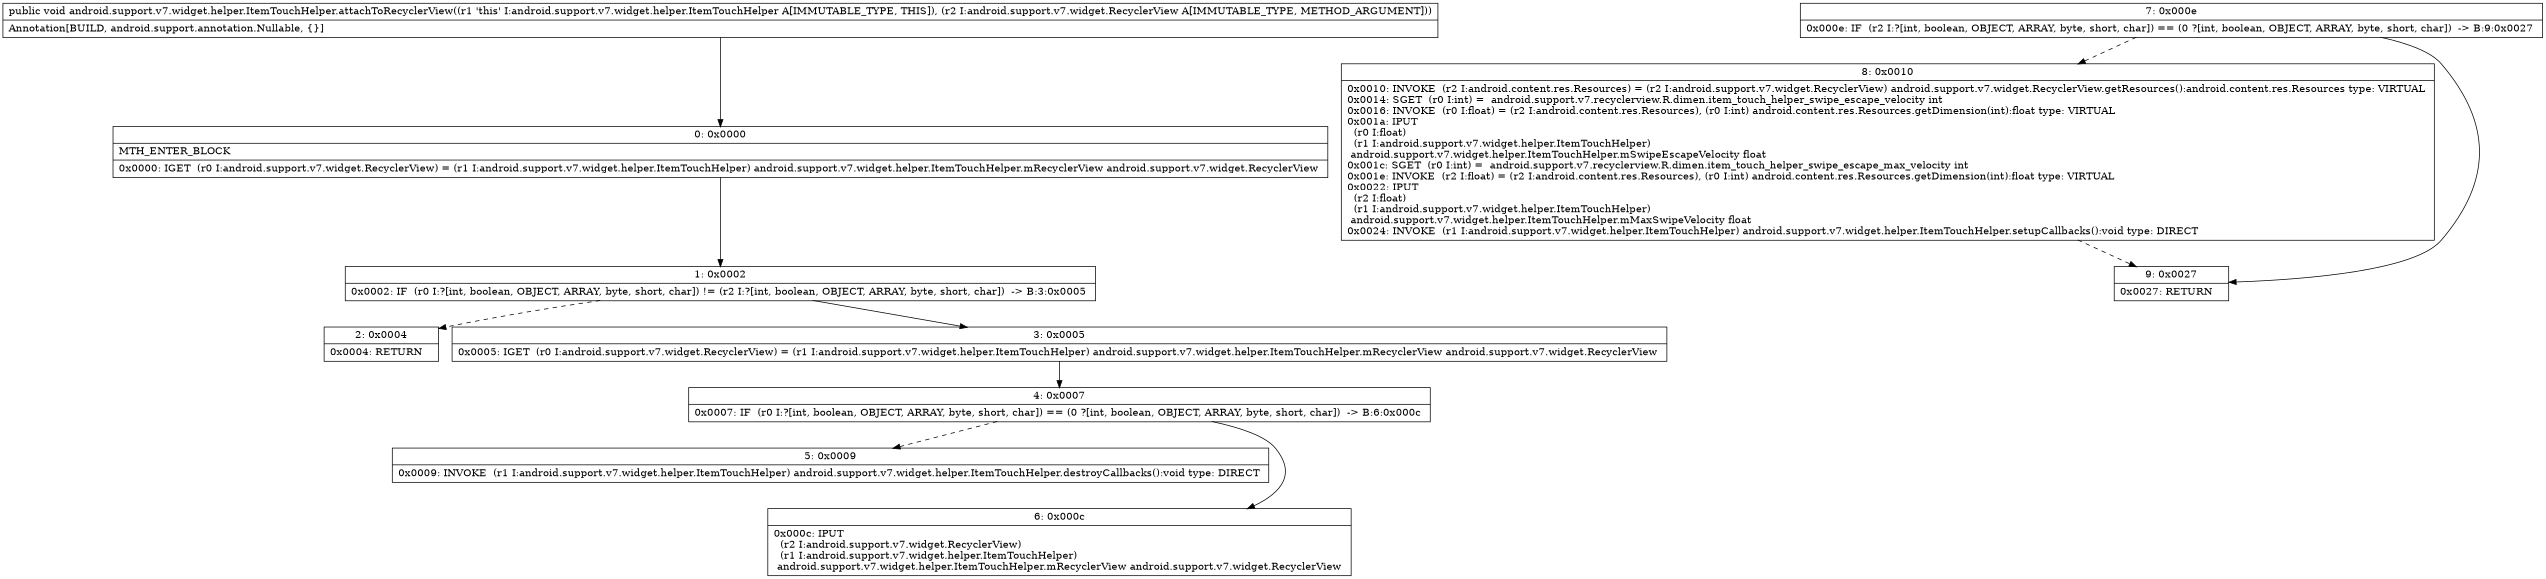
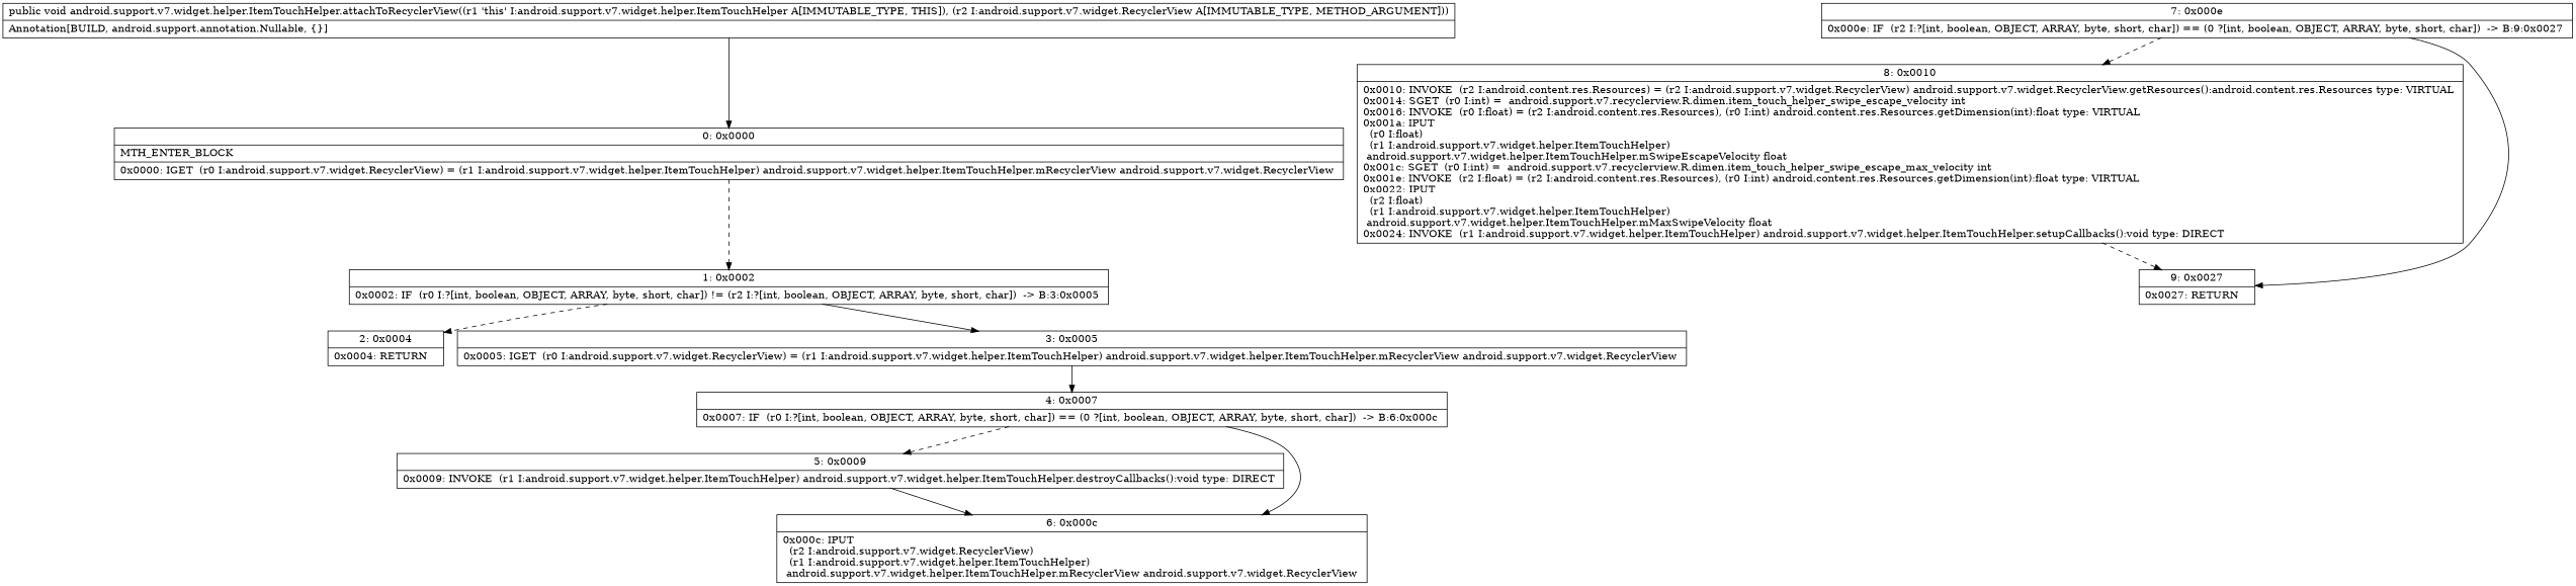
  digraph {
    node [shape=record]
    n1 [label="{0\:\ 0x0000|MTH_ENTER_BLOCK\l|0x0000: IGET  (r0 I:android.support.v7.widget.RecyclerView) = (r1 I:android.support.v7.widget.helper.ItemTouchHelper) android.support.v7.widget.helper.ItemTouchHelper.mRecyclerView android.support.v7.widget.RecyclerView \l}"]
    n2 [label="{1\:\ 0x0002|0x0002: IF  (r0 I:?[int, boolean, OBJECT, ARRAY, byte, short, char]) != (r2 I:?[int, boolean, OBJECT, ARRAY, byte, short, char])  \-\> B:3:0x0005 \l}"]
    n3 [label="{2\:\ 0x0004|0x0004: RETURN   \l}"]
    n4 [label="{3\:\ 0x0005|0x0005: IGET  (r0 I:android.support.v7.widget.RecyclerView) = (r1 I:android.support.v7.widget.helper.ItemTouchHelper) android.support.v7.widget.helper.ItemTouchHelper.mRecyclerView android.support.v7.widget.RecyclerView \l}"]
    n5 [label="{4\:\ 0x0007|0x0007: IF  (r0 I:?[int, boolean, OBJECT, ARRAY, byte, short, char]) == (0 ?[int, boolean, OBJECT, ARRAY, byte, short, char])  \-\> B:6:0x000c \l}"]
    n6 [label="{5\:\ 0x0009|0x0009: INVOKE  (r1 I:android.support.v7.widget.helper.ItemTouchHelper) android.support.v7.widget.helper.ItemTouchHelper.destroyCallbacks():void type: DIRECT \l}"]
    n7 [label="{6\:\ 0x000c|0x000c: IPUT  \l  (r2 I:android.support.v7.widget.RecyclerView)\l  (r1 I:android.support.v7.widget.helper.ItemTouchHelper)\l android.support.v7.widget.helper.ItemTouchHelper.mRecyclerView android.support.v7.widget.RecyclerView \l}"]
    n8 [label="{7\:\ 0x000e|0x000e: IF  (r2 I:?[int, boolean, OBJECT, ARRAY, byte, short, char]) == (0 ?[int, boolean, OBJECT, ARRAY, byte, short, char])  \-\> B:9:0x0027 \l}"]
    n9 [label="{8\:\ 0x0010|0x0010: INVOKE  (r2 I:android.content.res.Resources) = (r2 I:android.support.v7.widget.RecyclerView) android.support.v7.widget.RecyclerView.getResources():android.content.res.Resources type: VIRTUAL \l0x0014: SGET  (r0 I:int) =  android.support.v7.recyclerview.R.dimen.item_touch_helper_swipe_escape_velocity int \l0x0016: INVOKE  (r0 I:float) = (r2 I:android.content.res.Resources), (r0 I:int) android.content.res.Resources.getDimension(int):float type: VIRTUAL \l0x001a: IPUT  \l  (r0 I:float)\l  (r1 I:android.support.v7.widget.helper.ItemTouchHelper)\l android.support.v7.widget.helper.ItemTouchHelper.mSwipeEscapeVelocity float \l0x001c: SGET  (r0 I:int) =  android.support.v7.recyclerview.R.dimen.item_touch_helper_swipe_escape_max_velocity int \l0x001e: INVOKE  (r2 I:float) = (r2 I:android.content.res.Resources), (r0 I:int) android.content.res.Resources.getDimension(int):float type: VIRTUAL \l0x0022: IPUT  \l  (r2 I:float)\l  (r1 I:android.support.v7.widget.helper.ItemTouchHelper)\l android.support.v7.widget.helper.ItemTouchHelper.mMaxSwipeVelocity float \l0x0024: INVOKE  (r1 I:android.support.v7.widget.helper.ItemTouchHelper) android.support.v7.widget.helper.ItemTouchHelper.setupCallbacks():void type: DIRECT \l}"]
    n10 [label="{9\:\ 0x0027|0x0027: RETURN   \l}"]
    n11 [label="{public void android.support.v7.widget.helper.ItemTouchHelper.attachToRecyclerView((r1 'this' I:android.support.v7.widget.helper.ItemTouchHelper A[IMMUTABLE_TYPE, THIS]), (r2 I:android.support.v7.widget.RecyclerView A[IMMUTABLE_TYPE, METHOD_ARGUMENT]))  | Annotation[BUILD, android.support.annotation.Nullable, \{\}]\l}"]
-   n1 -> n2
+   n1 -> n2 [style=dashed]
    n2 -> n3 [style=dashed]
    n2 -> n4
    n4 -> n5
    n5 -> n6 [style=dashed]
    n5 -> n7
+   n6 -> n7
    n8 -> n9 [style=dashed]
    n8 -> n10
    n9 -> n10 [style=dashed]
    n11 -> n1
  }
